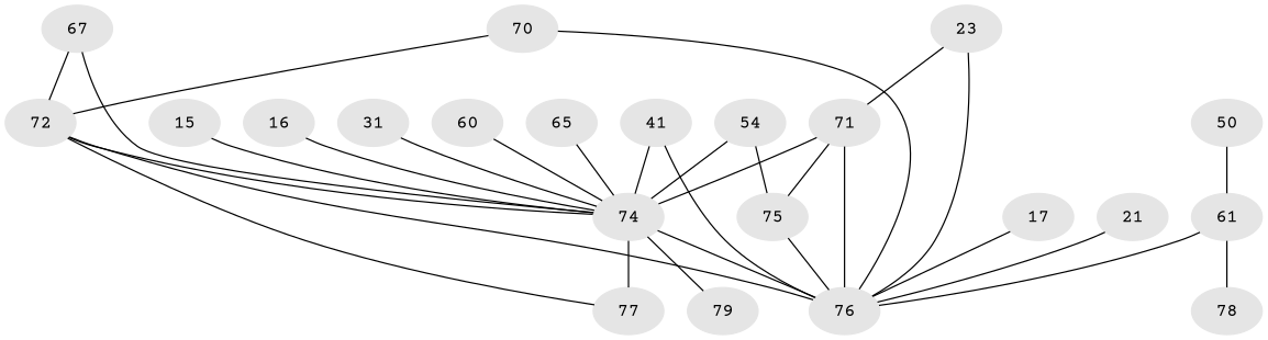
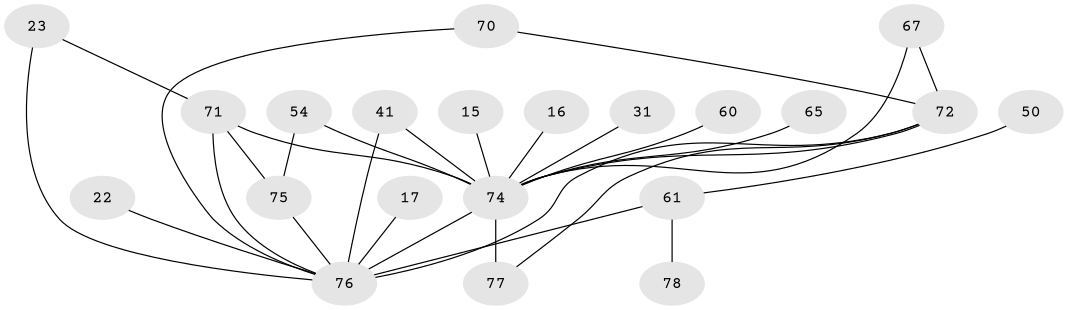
  graph {
    fontname="Courier Prime"
    node [color=gray90 fontname="Courier Prime" style=filled]
    edge [fontname="Courier Prime"]
    74 [super="+56+69+59+66+28"]
    76 [super="+73+39+64"]
    77 [super="+62+63"]
-   79
    15
    16
    17
-   21
+   21 [label=22]
    23 [super="+20"]
    71 [super="+68+9+10"]
    75 [super="+18"]
    31
    41
    61 [super="+37+25"]
    78
    50
    54 [super="+35+45+49"]
    60
    65
    72 [super="+14+40+51+58"]
    67
    70 [super="+47"]
    74 -- 76 [weight=9]
    74 -- 77 [weight=6]
-   74 -- 79
    15 -- 74 [weight=2]
    16 -- 74
    17 -- 76
    21 -- 76 [weight=2]
    23 -- 76 [weight=2]
    23 -- 71
    71 -- 74 [weight=13]
    71 -- 76 [weight=15]
    71 -- 75
    75 -- 76
    31 -- 74
    41 -- 74
    41 -- 76
    61 -- 76 [weight=4]
    61 -- 78 [weight=2]
    50 -- 61 [weight=2]
    54 -- 74 [weight=6]
    54 -- 75
    60 -- 74
    65 -- 74
    72 -- 74 [weight=13]
    72 -- 76 [weight=7]
    72 -- 77
    67 -- 74
    67 -- 72
    70 -- 76
    70 -- 72
  }
